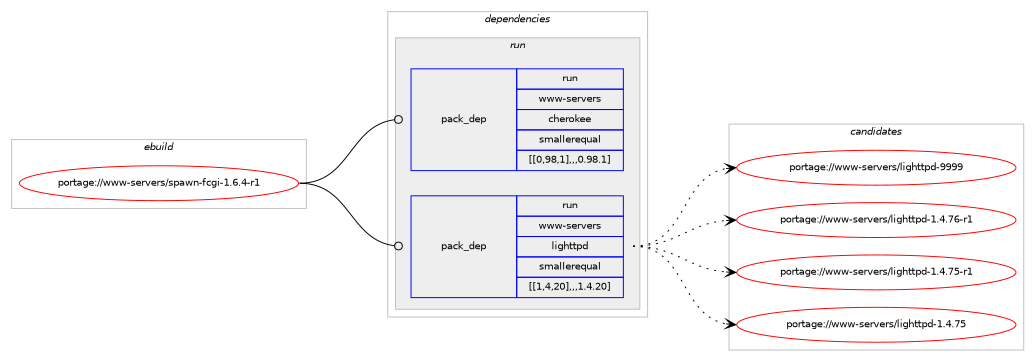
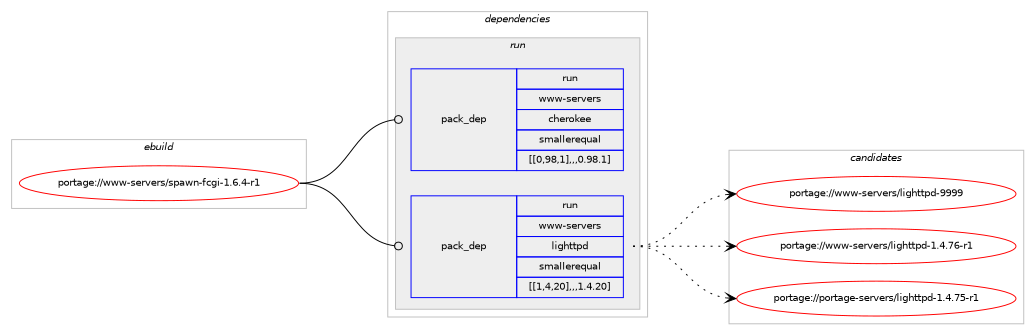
  digraph {
    compound=true
    concentrate=true
    fontname=Helvetica
    fontsize=10
    newrank=true
    rankdir=LR
    ranksep=1.5
    node [color=red fontname=Helvetica fontsize=10]
    edge [arrowhead=vee headport=w style=dotted tailport=e weight=100]
    n1 [label="portage://www-servers/spawn-fcgi-1.6.4-r1" width=4]
    n2 [color=blue label=<<TABLE BORDER="0" CELLBORDER="1" CELLSPACING="0" CELLPADDING="4" WIDTH="220"><TR><TD ROWSPAN="6" CELLPADDING="30">pack_dep</TD></TR><TR><TD WIDTH="110">run</TD></TR><TR><TD>www-servers</TD></TR><TR><TD>cherokee</TD></TR><TR><TD>smallerequal</TD></TR><TR><TD>[[0,98,1],,,0.98.1]</TD></TR></TABLE>> shape=none]
    n3 [color=blue label=<<TABLE BORDER="0" CELLBORDER="1" CELLSPACING="0" CELLPADDING="4" WIDTH="220"><TR><TD ROWSPAN="6" CELLPADDING="30">pack_dep</TD></TR><TR><TD WIDTH="110">run</TD></TR><TR><TD>www-servers</TD></TR><TR><TD>lighttpd</TD></TR><TR><TD>smallerequal</TD></TR><TR><TD>[[1,4,20],,,1.4.20]</TD></TR></TABLE>> shape=none]
    n4 [label="portage://www-servers/lighttpd-9999" width=4]
    n5 [label="portage://www-servers/lighttpd-1.4.76-r1" width=4]
-   n6 [label="portage://www-servers/lighttpd-1.4.75-r1" width=4]
-   n7 [label="portage://www-servers/lighttpd-1.4.75" width=4]
+   n6 [label="portage://portage-servers/lighttpd-1.4.75-r1" width=4]
    subgraph cluster_1 {
      color=gray
      label=<<i>ebuild</i>>
      n1
    }
    subgraph cluster_2 {
      color=gray
      label=<<i>dependencies</i>>
      subgraph cluster_3 {
        color=gray
        fillcolor="#eeeeee"
        label=<<i>compile</i>>
        style=filled
      }
      subgraph cluster_4 {
        color=gray
        fillcolor="#eeeeee"
        label=<<i>compile and run</i>>
        style=filled
      }
      subgraph cluster_5 {
        color=gray
        fillcolor="#eeeeee"
        label=<<i>run</i>>
        style=filled
        subgraph sub_6 {
          color=gray
          fillcolor="#eeeeee"
          label=<<i>run</i>>
          style=filled
          n2
        }
        subgraph sub_7 {
          color=gray
          fillcolor="#eeeeee"
          label=<<i>run</i>>
          style=filled
          n3
        }
      }
    }
    subgraph cluster_8 {
      color=gray
      label=<<i>candidates</i>>
      rank=same
      subgraph sub_9 {
        color=black
        label=<<i>candidates</i>>
        nodesep=1
        rank=same
      }
      subgraph sub_10 {
        color=black
        label=<<i>candidates</i>>
        nodesep=1
        rank=same
        n4
        n5
        n6
-       n7
      }
    }
    n1 -> n2 [arrowhead=odot style=solid weight=20]
    n1 -> n3 [arrowhead=odot style=solid weight=20]
    n3 -> n4
    n3 -> n5
    n3 -> n6
-   n3 -> n7
  }
